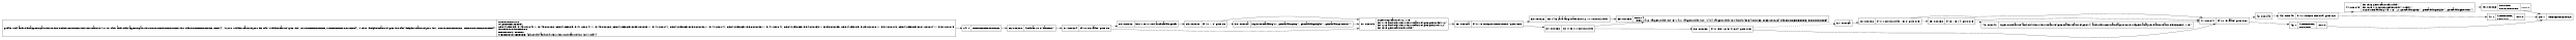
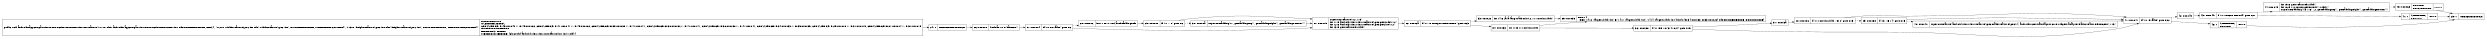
  digraph {
    rankdir=LR
    node [shape=record]
    n1 [label="{24\:\ ?|MTH_ENTER_BLOCK\l}"]
    n2 [label="{26\:\ 0x0000|boolean r0 = hasText()\l}"]
    n3 [label="{27\:\ 0x0004|if (r0 == false) goto L6\l}"]
    n4 [label="{28\:\ 0x0006|int r1 = r11.mSavedPaddingLeft\l}"]
    n5 [label="{31\:\ 0x0019|super.onMeasure(r12, r13)\lint r1 = android.view.View.MeasureSpec.getMode(r12)\lint r2 = android.view.View.MeasureSpec.getSize(r12)\lint r3 = getMeasuredWidth()\l}"]
    n6 [label="{29\:\ 0x0008|if (r1 \< 0) goto L6\l}"]
    n7 [label="{32\:\ 0x002a|if (r1 != Integer.MIN_VALUE) goto L23\l}"]
    n8 [label="{30\:\ 0x000a|super.setPadding(r1, getPaddingTop(), getPaddingRight(), getPaddingBottom())\l}"]
    n9 [label="{33\:\ 0x002c|int r4 = java.lang.Math.min(r2, r11.mMinWidth)\l}"]
    n10 [label="{34\:\ 0x0033|int r4 = r11.mMinWidth\l}"]
    n11 [label="{35\:\ 0x0035|PHI: r4 \l  PHI: (r4v2 'targetWidth' int) = (r4v1 'targetWidth' int), (r4v4 'targetWidth' int) binds: [B:34:0x0033, B:33:0x002c] A[DONT_GENERATE, DONT_INLINE]\l}"]
    n12 [label="{36\:\ 0x0038|if (r1 == 1073741824) goto L15\l}"]
    n13 [label="{37\:\ 0x003a}"]
    n14 [label="{41\:\ 0x0047|if (r0 != false) goto L22\l}"]
    n15 [label="{38\:\ 0x003c|if (r11.mMinWidth \<= 0) goto L15\l}"]
    n16 [label="{42\:\ 0x0049}"]
    n17 [label="{46\:\ ?|SYNTHETIC\lRETURN\l|return\l}"]
    n18 [label="{39\:\ 0x003e|if (r3 \>= r4) goto L15\l}"]
    n19 [label="{40\:\ 0x0040|super.onMeasure(android.view.View.MeasureSpec.makeMeasureSpec(r4, androidx.constraintlayout.core.widgets.analyzer.BasicMeasure.EXACTLY), r13)\l}"]
    n20 [label="{43\:\ 0x004b|if (r11.mIcon == null) goto L21\l}"]
    n21 [label="{25\:\ ?|MTH_EXIT_BLOCK\l}"]
    n22 [label="{44\:\ 0x004d|int r5 = getMeasuredWidth()\lint r6 = r11.mIcon.getBounds().width()\lsuper.setPadding((r5 \- r6) \/ 2, getPaddingTop(), getPaddingRight(), getPaddingBottom())\l}"]
    n23 [label="{47\:\ ?|SYNTHETIC\lRETURN\l|return\l}"]
    n24 [label="{45\:\ 0x006e|RETURN\lORIG_RETURN\l|return\l}"]
    n25 [label="{public void androidx.appcompat.view.menu.ActionMenuItemView.onMeasure((r11v0 'this' androidx.appcompat.view.menu.ActionMenuItemView A[IMMUTABLE_TYPE, THIS]), (r12v0 'widthMeasureSpec' int A[D('widthMeasureSpec' int), IMMUTABLE_TYPE, METHOD_ARGUMENT]), (r13v0 'heightMeasureSpec' int A[D('heightMeasureSpec' int), IMMUTABLE_TYPE, METHOD_ARGUMENT]))  | DONT_RENAME\lUSE_LINES_HINTS\lCROSS_EDGE: B:43:0x004b \-\> B:45:0x006e, CROSS_EDGE: B:41:0x0047 \-\> B:45:0x006e, CROSS_EDGE: B:39:0x003e \-\> B:41:0x0047, CROSS_EDGE: B:38:0x003c \-\> B:41:0x0047, CROSS_EDGE: B:36:0x0038 \-\> B:41:0x0047, CROSS_EDGE: B:34:0x0033 \-\> B:35:0x0035, CROSS_EDGE: B:29:0x0008 \-\> B:31:0x0019, CROSS_EDGE: B:27:0x0004 \-\> B:31:0x0019\lINLINE_NOT_NEEDED\lTYPE_VARS: EMPTY\lMETHOD_OVERRIDE: [ClspMth\{android.view.View.onMeasure(int, int):void\}]\l}"]
    n1 -> n2
    n2 -> n3
    n3 -> n4 [style=dashed]
    n3 -> n5
    n4 -> n6
    n5 -> n7
    n6 -> n5
    n6 -> n8 [style=dashed]
    n7 -> n9 [style=dashed]
    n7 -> n10
    n8 -> n5
    n9 -> n11
    n10 -> n11
    n10 -> n12
-   n12 -> n13 [style=dashed]
+   n12 -> n13 [style=solid]
    n12 -> n14
    n13 -> n15
    n14 -> n16 [style=dashed]
    n14 -> n17
    n15 -> n14
    n15 -> n18 [style=dashed]
    n16 -> n20
    n17 -> n21
    n18 -> n14
    n18 -> n19 [style=dashed]
    n19 -> n14
    n20 -> n22 [style=dashed]
    n20 -> n23
    n22 -> n24 [style=dashed]
    n23 -> n21
    n24 -> n21
    n25 -> n1
  }
